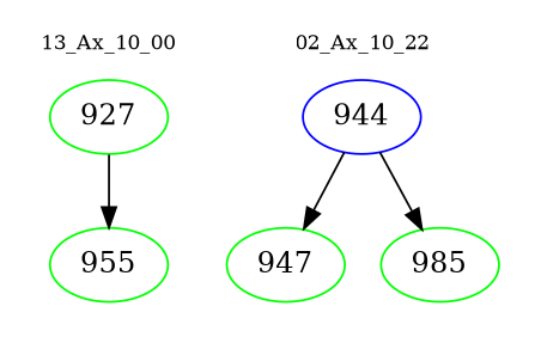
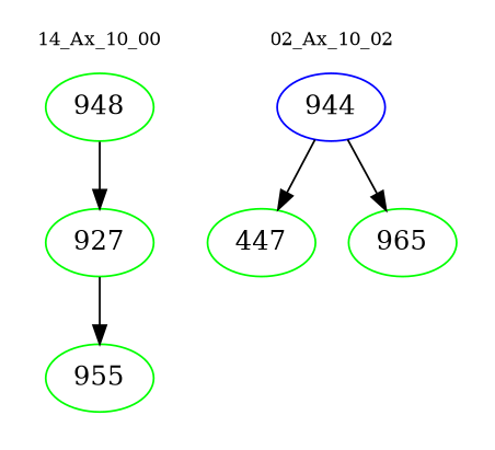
  digraph {
    node [color=green]
    edge [color=black]
+   n1 [label=948]
    n2 [label=927]
    n3 [label=955]
-   n4 [label=947]
+   n4 [label=447]
    n5 [color=blue label=944]
-   n6 [label=985]
+   n6 [label=965]
    subgraph cluster_1 {
      color=white
      fontsize=10
-     label="13_Ax_10_00"
+     label="14_Ax_10_00"
+     n1
      n2
      n3
    }
    subgraph cluster_2 {
      color=white
      fontsize=10
-     label="02_Ax_10_22"
+     label="02_Ax_10_02"
      n4
      n5
      n6
    }
+   n1 -> n2
    n2 -> n3
    n5 -> n4
    n5 -> n6
  }
